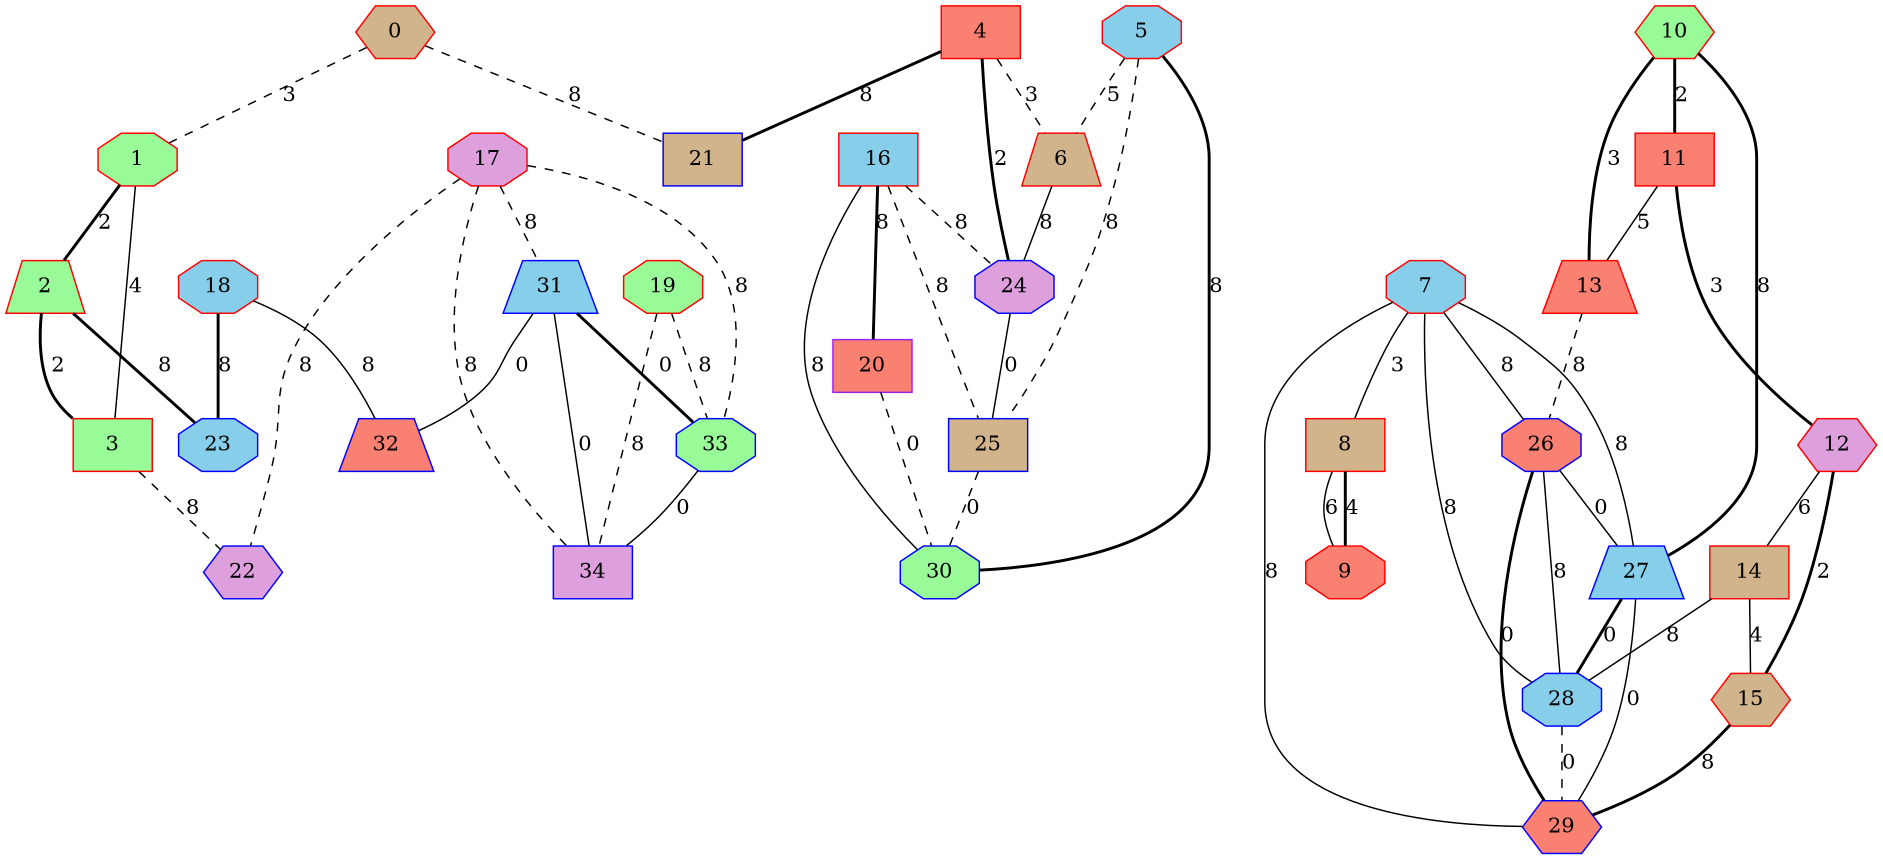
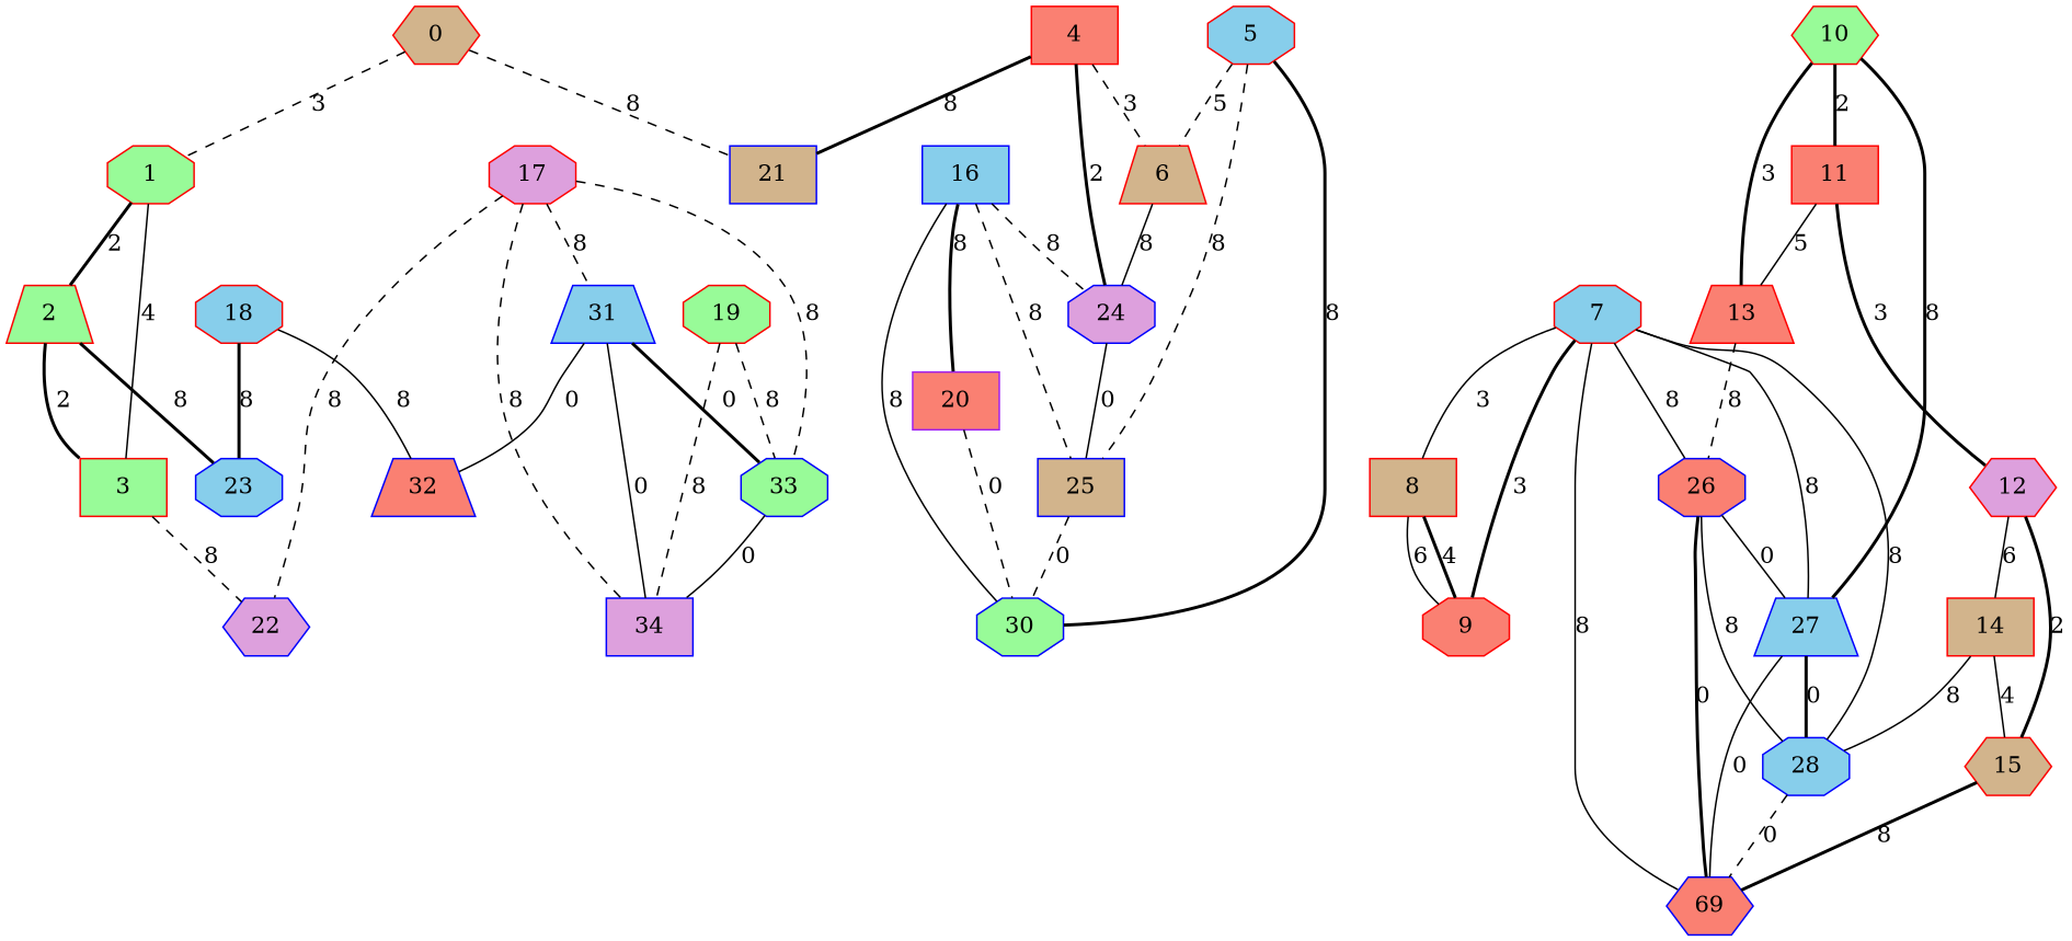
  graph {
    node [color=red fillcolor=skyblue shape=octagon style=filled weight=1]
    edge [style=solid]
    0 [fillcolor=tan shape=hexagon]
    1 [fillcolor=palegreen]
    21 [color=blue fillcolor=tan shape=box weight=3]
    2 [fillcolor=palegreen shape=trapezium]
    3 [fillcolor=palegreen shape=box]
    23 [color=blue weight=3]
    22 [color=blue fillcolor=plum shape=hexagon weight=3]
    4 [fillcolor=salmon shape=box]
    6 [fillcolor=tan shape=trapezium]
    24 [color=blue fillcolor=plum weight=3]
    5
    25 [color=blue fillcolor=tan shape=box weight=3]
    30 [color=blue fillcolor=palegreen weight=3]
    8 [fillcolor=tan shape=box]
    7
    9 [fillcolor=salmon]
    26 [color=blue fillcolor=salmon weight=3]
    27 [color=blue shape=trapezium weight=3]
    28 [color=blue weight=3]
-   29 [color=blue fillcolor=salmon shape=hexagon weight=3]
+   29 [color=blue fillcolor=salmon shape=hexagon weight=3 label=69]
    10 [fillcolor=palegreen shape=hexagon]
    11 [fillcolor=salmon shape=box]
    13 [fillcolor=salmon shape=trapezium]
    12 [fillcolor=plum shape=hexagon]
    14 [fillcolor=tan shape=box]
    15 [fillcolor=tan shape=hexagon]
-   16 [shape=box]
+   16 [color=blue shape=box]
    20 [color=purple fillcolor=salmon shape=box weight=4]
    17 [fillcolor=plum]
    31 [color=blue shape=trapezium weight=3]
    33 [color=blue fillcolor=palegreen weight=3]
    34 [color=blue fillcolor=plum shape=box weight=3]
    32 [color=blue fillcolor=salmon shape=trapezium weight=3]
    18
    19 [fillcolor=palegreen]
    0 -- 1 [label=3 style=dashed]
    0 -- 21 [label=8 style=dashed]
    1 -- 2 [label=2 style=bold]
    1 -- 3 [label=4]
    2 -- 3 [label=2 style=bold]
    2 -- 23 [label=8 style=bold]
    3 -- 22 [label=8 style=dashed]
    4 -- 21 [label=8 style=bold]
    4 -- 6 [label=3 style=dashed]
    4 -- 24 [label=2 style=bold]
    6 -- 24 [label=8]
    24 -- 25 [label=0]
    5 -- 6 [label=5 style=dashed]
    5 -- 25 [label=8 style=dashed]
    5 -- 30 [label=8 style=bold]
    25 -- 30 [label=0 style=dashed]
    8 -- 9 [label=4 style=bold]
    8 -- 9 [label=6]
    7 -- 8 [label=3]
+   7 -- 9 [label=3 style=bold]
    7 -- 26 [label=8]
    7 -- 27 [label=8]
    7 -- 28 [label=8]
    7 -- 29 [label=8]
    26 -- 27 [label=0]
    26 -- 28 [label=8]
    26 -- 29 [label=0 style=bold]
    27 -- 28 [label=0 style=bold]
    27 -- 29 [label=0]
    28 -- 29 [label=0 style=dashed]
    10 -- 27 [label=8 style=bold]
    10 -- 11 [label=2 style=bold]
    10 -- 13 [label=3 style=bold]
    11 -- 13 [label=5]
    11 -- 12 [label=3 style=bold]
    13 -- 26 [label=8 style=dashed]
    12 -- 14 [label=6]
    12 -- 15 [label=2 style=bold]
    14 -- 28 [label=8]
    14 -- 15 [label=4]
    15 -- 29 [label=8 style=bold]
    16 -- 24 [label=8 style=dashed]
    16 -- 25 [label=8 style=dashed]
    16 -- 30 [label=8]
    16 -- 20 [label=8 style=bold]
    20 -- 30 [label=0 style=dashed]
    17 -- 22 [label=8 style=dashed]
    17 -- 31 [label=8 style=dashed]
    17 -- 33 [label=8 style=dashed]
    17 -- 34 [label=8 style=dashed]
    31 -- 33 [label=0 style=bold]
    31 -- 34 [label=0]
    31 -- 32 [label=0]
    33 -- 34 [label=0]
    18 -- 23 [label=8 style=bold]
    18 -- 32 [label=8]
    19 -- 33 [label=8 style=dashed]
    19 -- 34 [label=8 style=dashed]
  }
